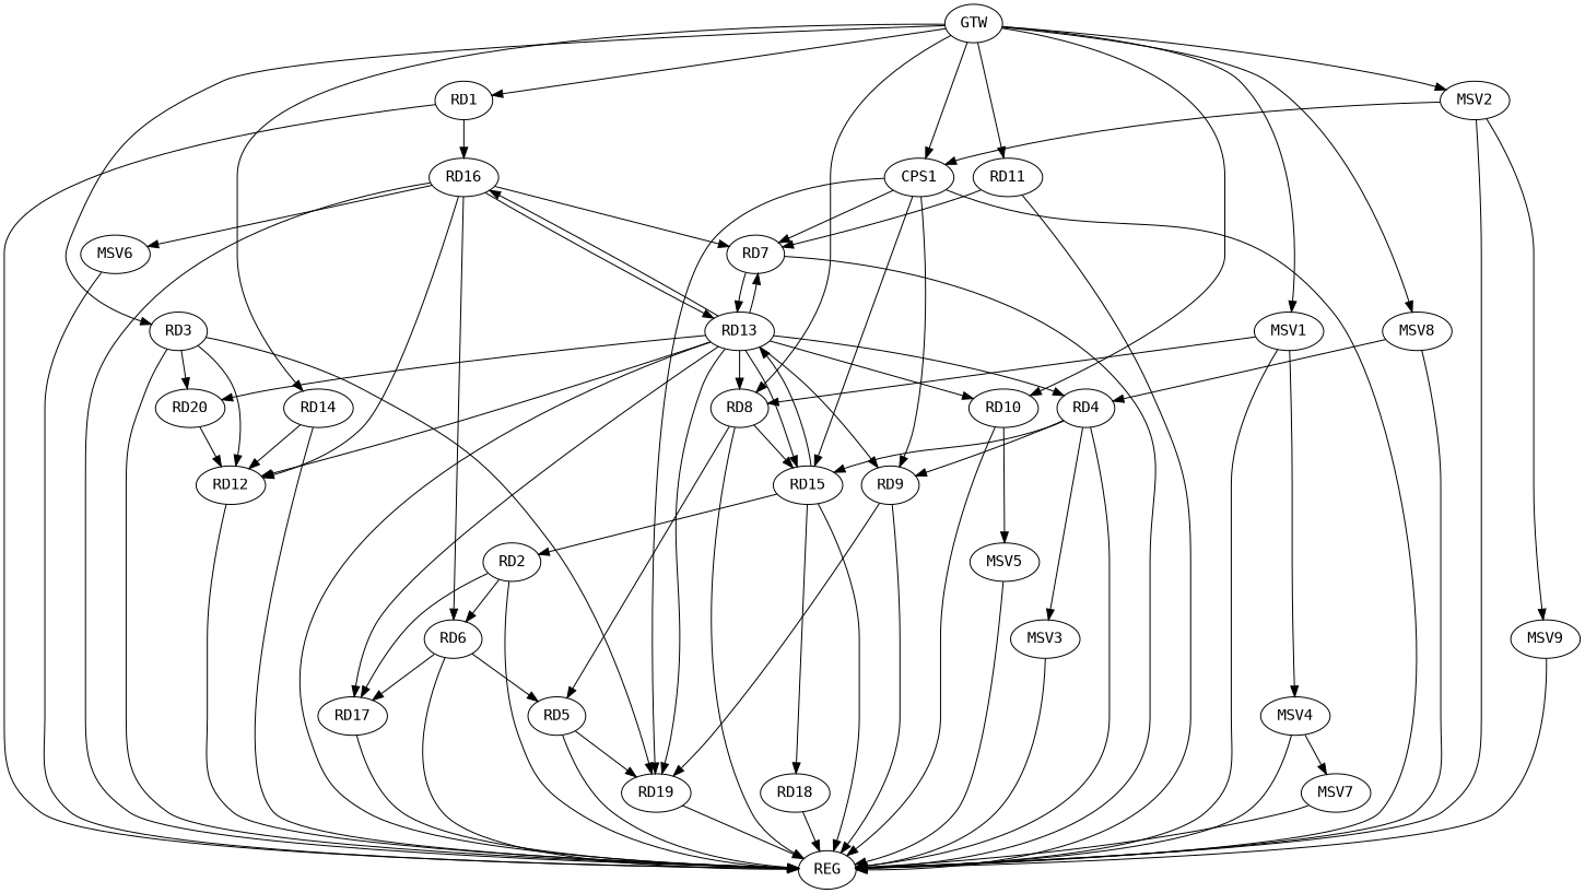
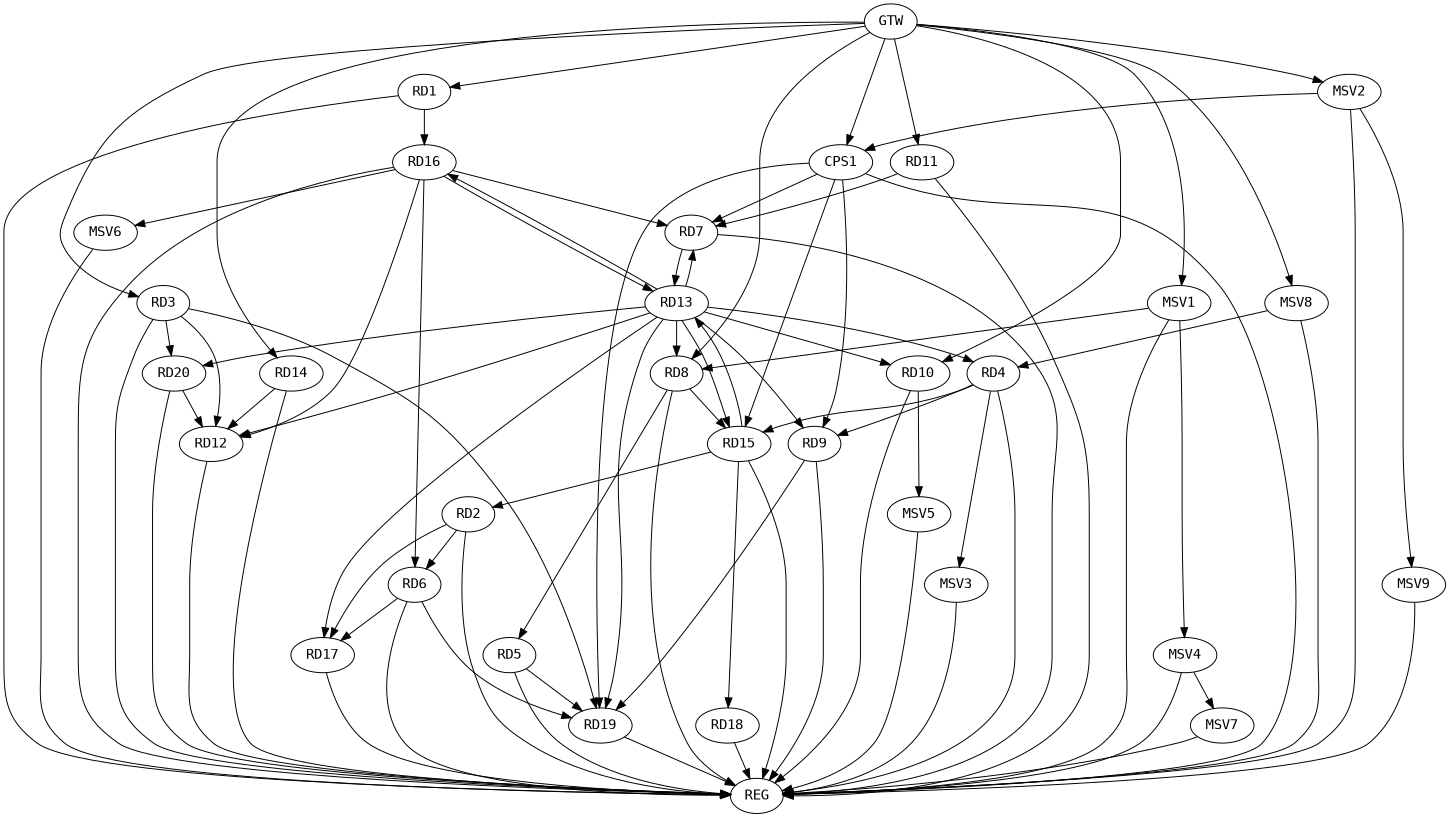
  strict digraph {
    fontname="DejaVu Sans Mono"
    node [fontname="DejaVu Sans Mono"]
    edge [fontname="DejaVu Sans Mono"]
    n1 [label=RD1]
    n2 [label=RD16]
    n3 [label=REG]
    n4 [label=RD6]
    n5 [label=RD12]
    n6 [label=RD7]
    n7 [label=RD13]
    n8 [label=MSV6]
    n9 [label=RD2]
    n10 [label=RD17]
    n11 [label=RD19]
    n12 [label=RD3]
    n13 [label=RD20]
    n14 [label=RD4]
    n15 [label=RD9]
    n16 [label=RD15]
    n17 [label=MSV3]
    n18 [label=RD18]
    n19 [label=RD5]
    n20 [label=RD8]
    n21 [label=RD10]
    n22 [label=MSV5]
    n23 [label=RD11]
    n24 [label=RD14]
    n25 [label=CPS1]
    n26 [label=GTW]
    n27 [label=MSV1]
    n28 [label=MSV2]
    n29 [label=MSV8]
    n30 [label=MSV4]
    n31 [label=MSV9]
    n32 [label=MSV7]
    n1 -> n2
    n1 -> n3
    n2 -> n3
    n2 -> n4
    n2 -> n5
    n2 -> n6
    n2 -> n7
    n2 -> n8
    n4 -> n3
    n4 -> n10
-   n4 -> n19
+   n4 -> n11
    n5 -> n3
    n6 -> n3
    n6 -> n7
    n7 -> n2
-   n7 -> n3
+   n13 -> n3
    n7 -> n5
    n7 -> n6
    n7 -> n10
    n7 -> n11
    n7 -> n13
    n7 -> n14
    n7 -> n15
    n7 -> n16
    n7 -> n20
    n7 -> n21
    n8 -> n3
    n9 -> n3
    n9 -> n4
    n9 -> n10
    n10 -> n3
    n11 -> n3
    n12 -> n3
    n12 -> n5
    n12 -> n11
    n12 -> n13
    n13 -> n5
    n14 -> n3
    n14 -> n15
    n14 -> n16
    n14 -> n17
    n15 -> n3
    n15 -> n11
    n16 -> n3
    n16 -> n7
    n16 -> n9
    n16 -> n18
    n17 -> n3
    n18 -> n3
    n19 -> n3
    n19 -> n11
    n20 -> n3
    n20 -> n16
    n20 -> n19
    n21 -> n3
    n21 -> n22
    n22 -> n3
    n23 -> n3
    n23 -> n6
    n24 -> n3
    n24 -> n5
    n25 -> n3
    n25 -> n6
    n25 -> n11
    n25 -> n15
    n25 -> n16
    n26 -> n1
    n26 -> n12
    n26 -> n20
    n26 -> n21
    n26 -> n23
    n26 -> n24
    n26 -> n25
    n26 -> n27
    n26 -> n28
    n26 -> n29
    n27 -> n3
    n27 -> n20
    n27 -> n30
    n28 -> n3
    n28 -> n25
    n28 -> n31
    n29 -> n3
    n29 -> n14
    n30 -> n3
    n30 -> n32
    n31 -> n3
    n32 -> n3
  }
